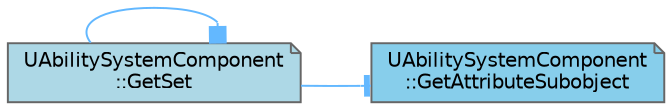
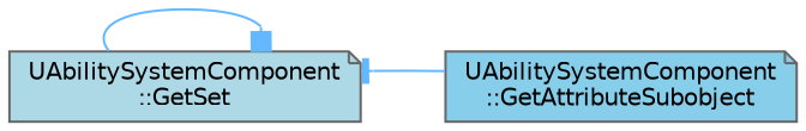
  digraph {
    rankdir=LR
    node [fontname=Helvetica fontsize=10 shape=note style=filled]
    edge [color=steelblue1 fontname=Helvetica fontsize=10 labelfontname=Helvetica labelfontsize=10 style=solid]
    n1 [color=gray40 fillcolor=lightblue fontcolor=black height=0.2 label="UAbilitySystemComponent\l::GetSet" width=0.4]
    n2 [color=grey40 fillcolor=skyblue height=0.2 label="UAbilitySystemComponent\l::GetAttributeSubobject" width=0.4]
    n1 -> n1 [arrowhead=box]
-   n1 -> n2 [arrowhead=tee]
+   n2 -> n1 [arrowhead=tee]
  }
